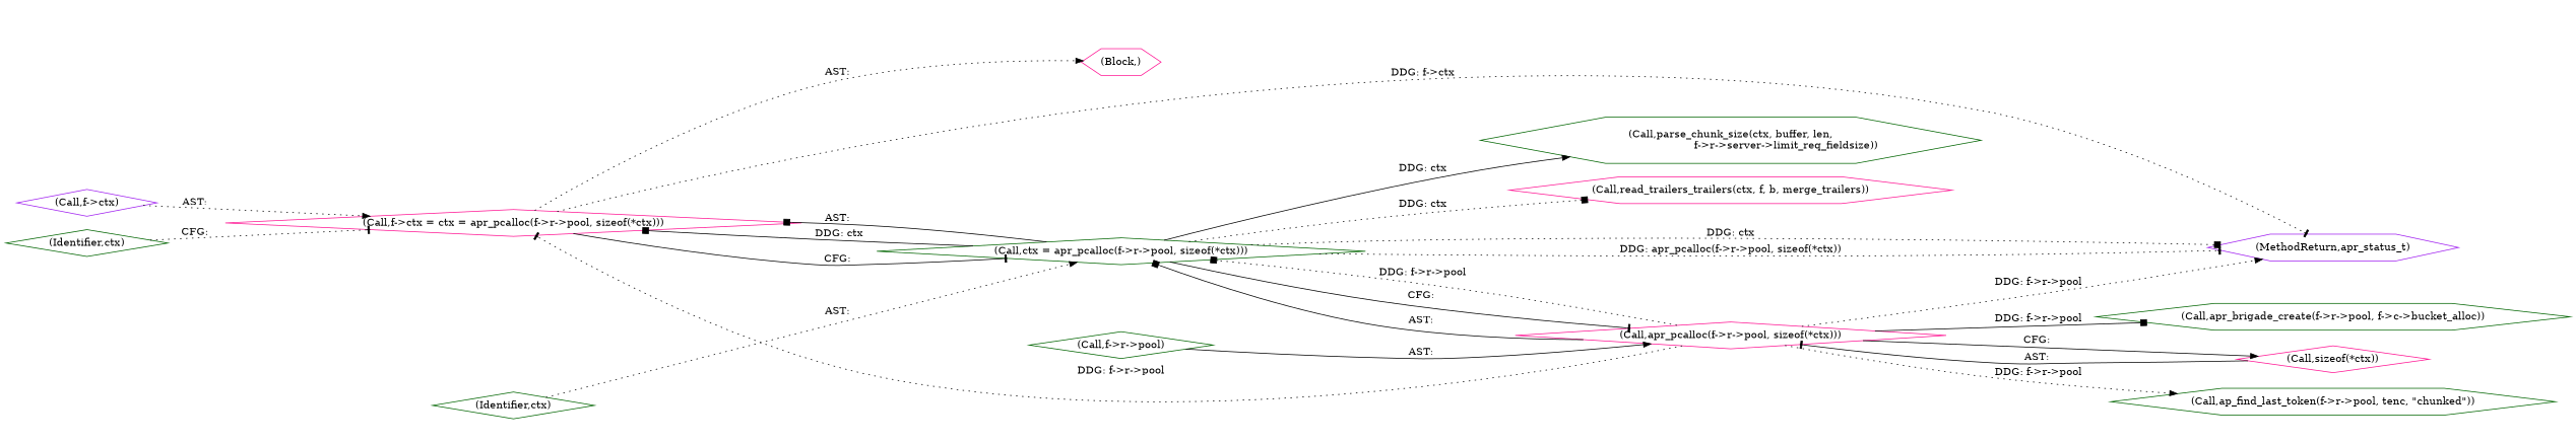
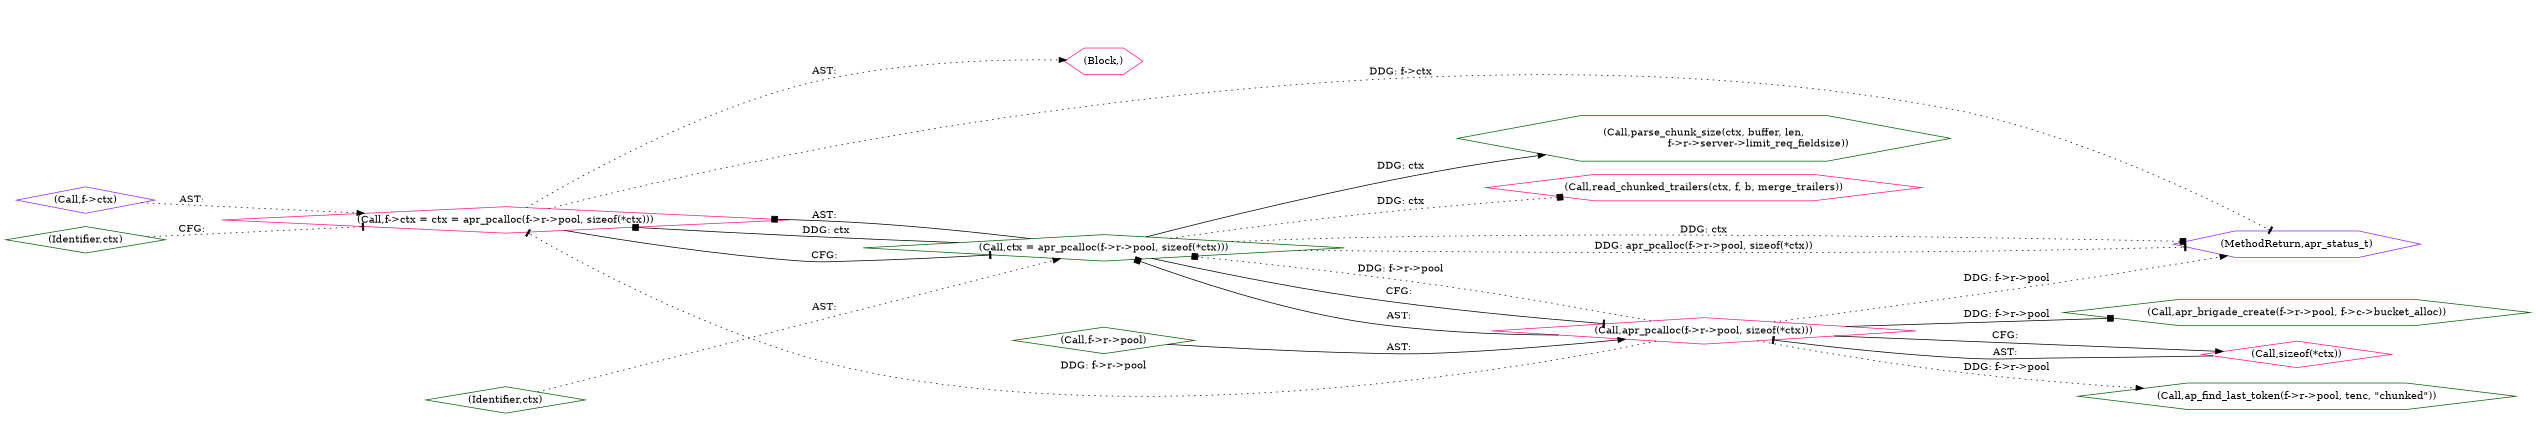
  digraph {
    rankdir=LR
    node [color=darkgreen shape=diamond]
    edge [arrowhead=normal style=dotted]
    n1 [color=deeppink label="(Call,f->ctx = ctx = apr_pcalloc(f->r->pool, sizeof(*ctx)))"]
    n2 [label="(Call,ctx = apr_pcalloc(f->r->pool, sizeof(*ctx)))"]
    n3 [color=deeppink label="(Block,)" shape=hexagon]
    n4 [color=purple label="(MethodReturn,apr_status_t)" shape=hexagon]
    n5 [color=deeppink label="(Call,apr_pcalloc(f->r->pool, sizeof(*ctx)))"]
    n6 [label="(Call,parse_chunk_size(ctx, buffer, len,\n                                 f->r->server->limit_req_fieldsize))" shape=hexagon]
-   n7 [color=deeppink label="(Call,read_trailers_trailers(ctx, f, b, merge_trailers))" shape=hexagon]
+   n7 [color=deeppink label="(Call,read_chunked_trailers(ctx, f, b, merge_trailers))" shape=hexagon]
    n8 [label="(Call,ap_find_last_token(f->r->pool, tenc, \"chunked\"))" shape=hexagon]
    n9 [label="(Call,apr_brigade_create(f->r->pool, f->c->bucket_alloc))" shape=hexagon]
    n10 [color=deeppink label="(Call,sizeof(*ctx))"]
    n11 [label="(Identifier,ctx)"]
    n12 [label="(Call,f->r->pool)"]
    n13 [color=purple label="(Call,f->ctx)"]
    n14 [label="(Identifier,ctx)"]
    n1 -> n2 [arrowhead=tee label="CFG: " style=solid]
    n1 -> n3 [label="AST: "]
    n1 -> n4 [arrowhead=tee label="DDG: f->ctx"]
    n2 -> n1 [arrowhead=box label="AST: " style=solid]
    n2 -> n1 [arrowhead=box label="DDG: ctx" style=solid]
    n2 -> n4 [arrowhead=box label="DDG: ctx"]
    n2 -> n4 [arrowhead=tee label="DDG: apr_pcalloc(f->r->pool, sizeof(*ctx))"]
    n2 -> n5 [arrowhead=tee label="CFG: " style=solid]
    n2 -> n6 [label="DDG: ctx" style=solid]
    n2 -> n7 [arrowhead=box label="DDG: ctx"]
    n5 -> n1 [arrowhead=tee label="DDG: f->r->pool"]
    n5 -> n2 [arrowhead=box label="AST: " style=solid]
    n5 -> n2 [arrowhead=box label="DDG: f->r->pool"]
    n5 -> n4 [label="DDG: f->r->pool"]
    n5 -> n8 [label="DDG: f->r->pool"]
    n5 -> n9 [arrowhead=box label="DDG: f->r->pool" style=solid]
    n5 -> n10 [label="CFG: " style=solid]
    n10 -> n5 [arrowhead=tee label="AST: " style=solid]
    n11 -> n2 [label="AST: "]
    n12 -> n5 [label="AST: " style=solid]
    n13 -> n1 [label="AST: "]
    n14 -> n1 [arrowhead=tee label="CFG: "]
  }
